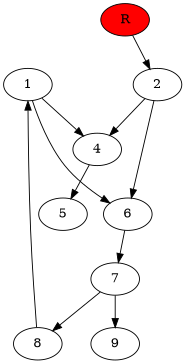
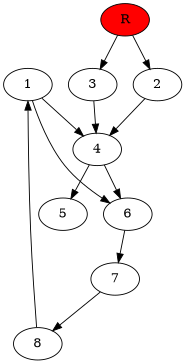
  digraph {
    1
    4
    6
    5
    7
    2
+   3
    8
-   9
    R [fillcolor="#ff0000" style=filled]
    1 -> 4
    1 -> 6
    4 -> 5
    6 -> 7
    7 -> 8
-   7 -> 9
    2 -> 4
-   2 -> 6
+   4 -> 6
+   3 -> 4
    8 -> 1
    R -> 2
+   R -> 3
  }
